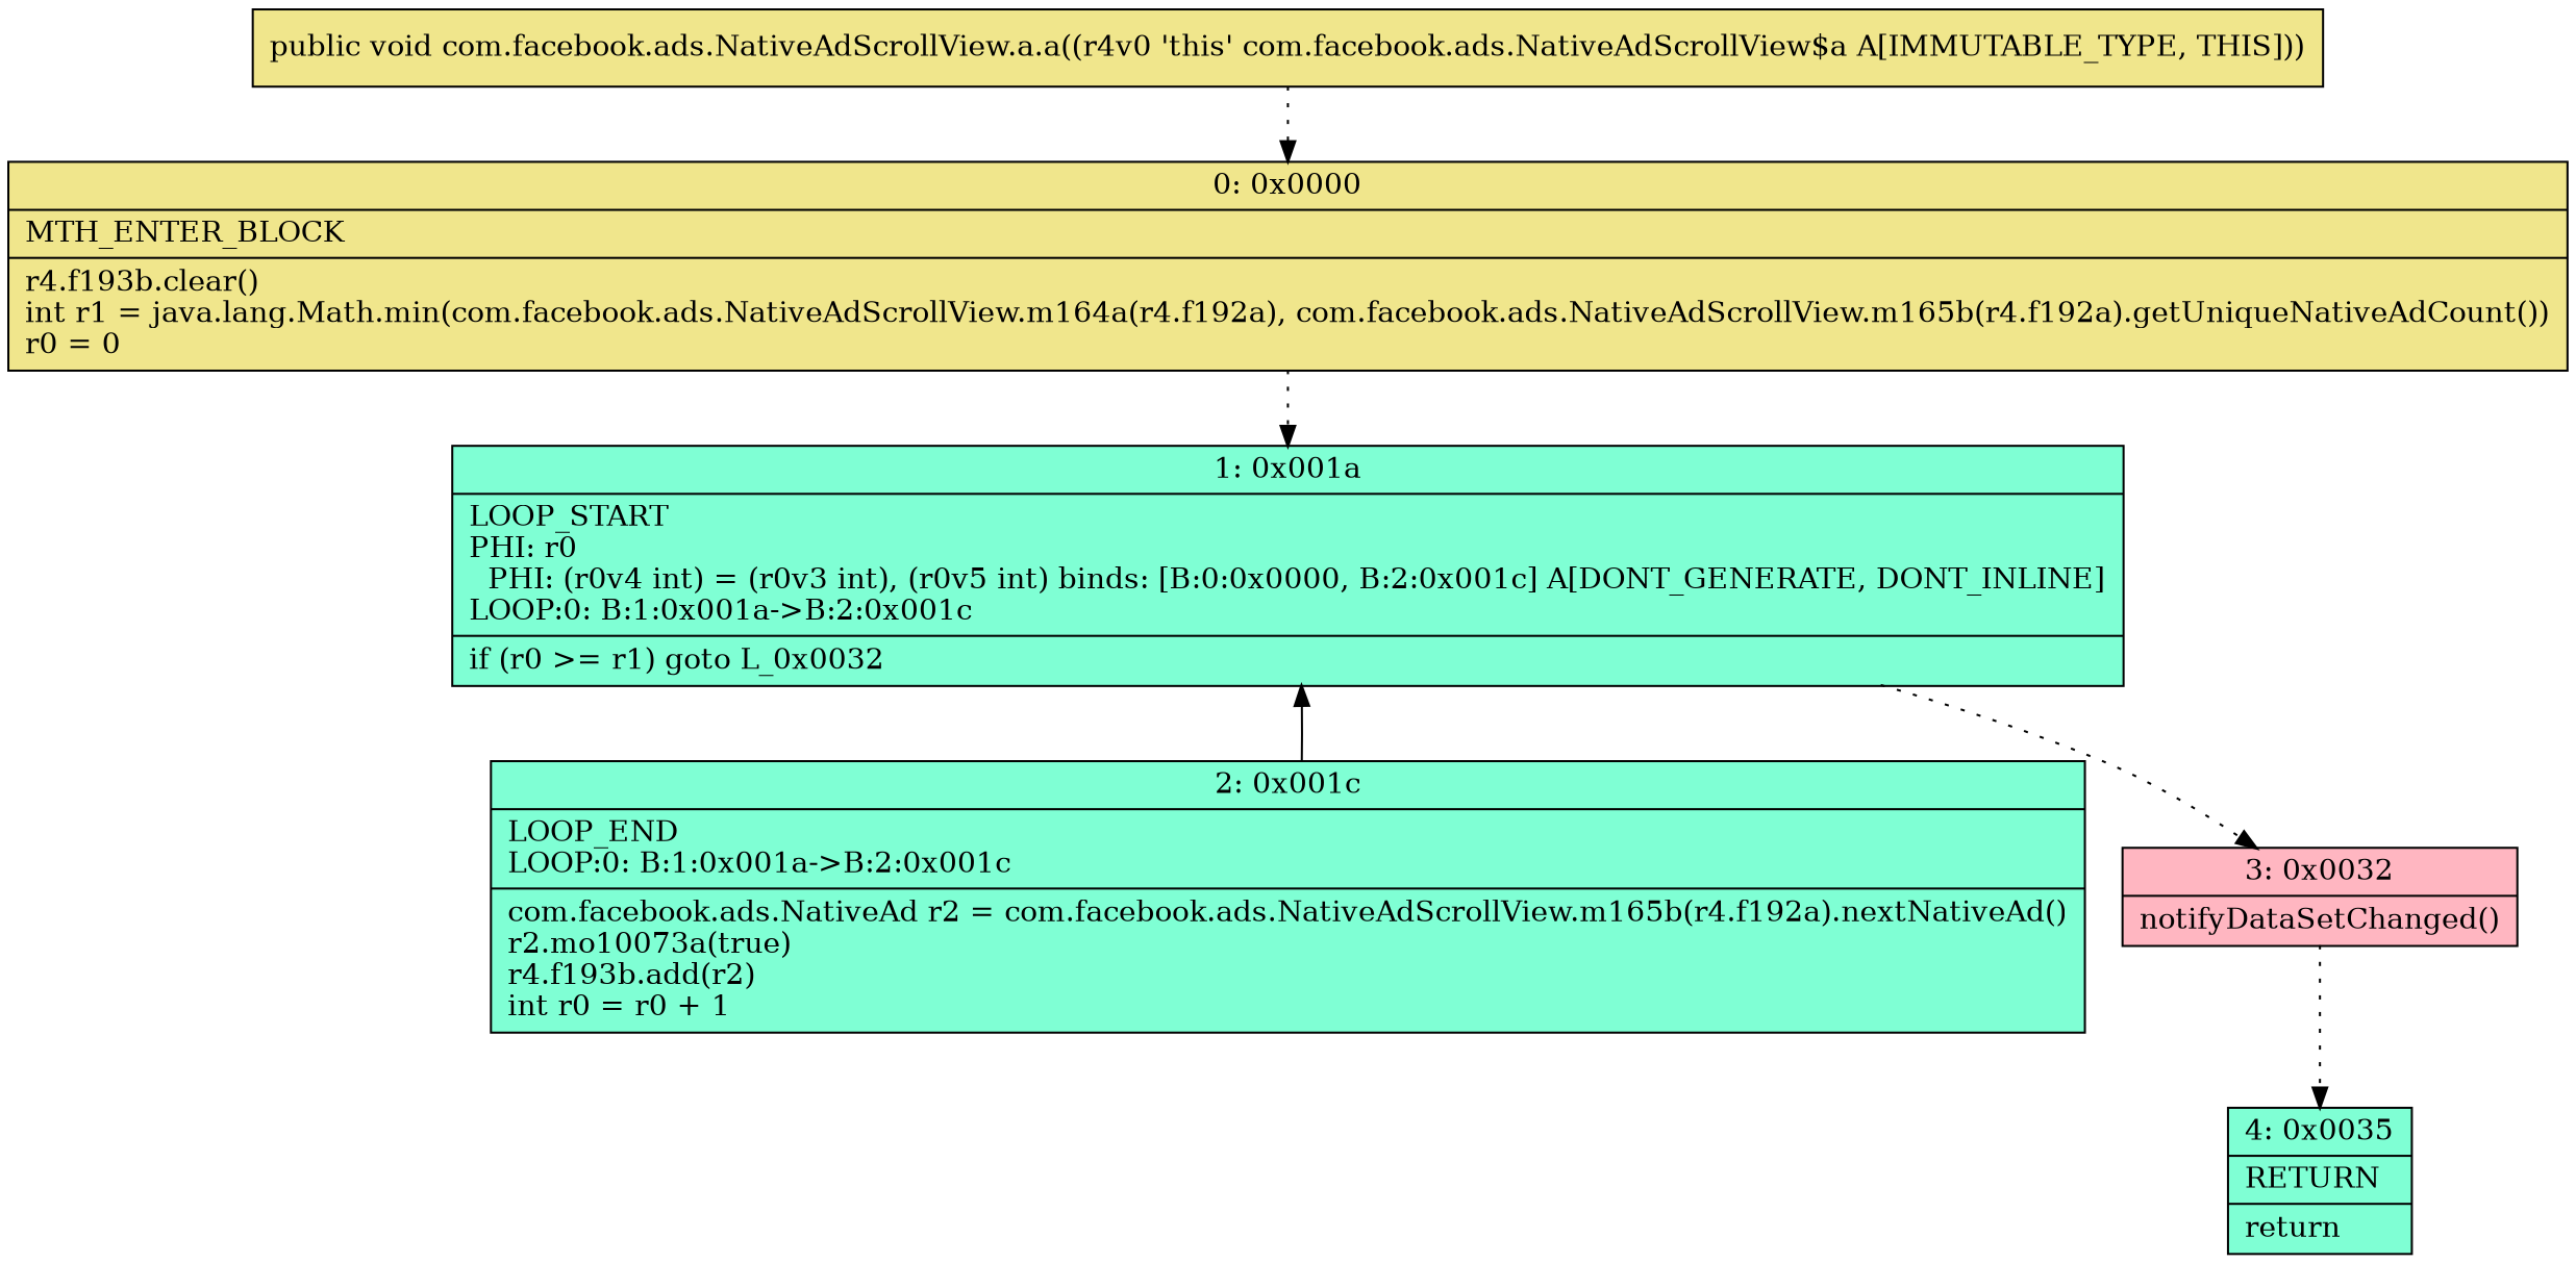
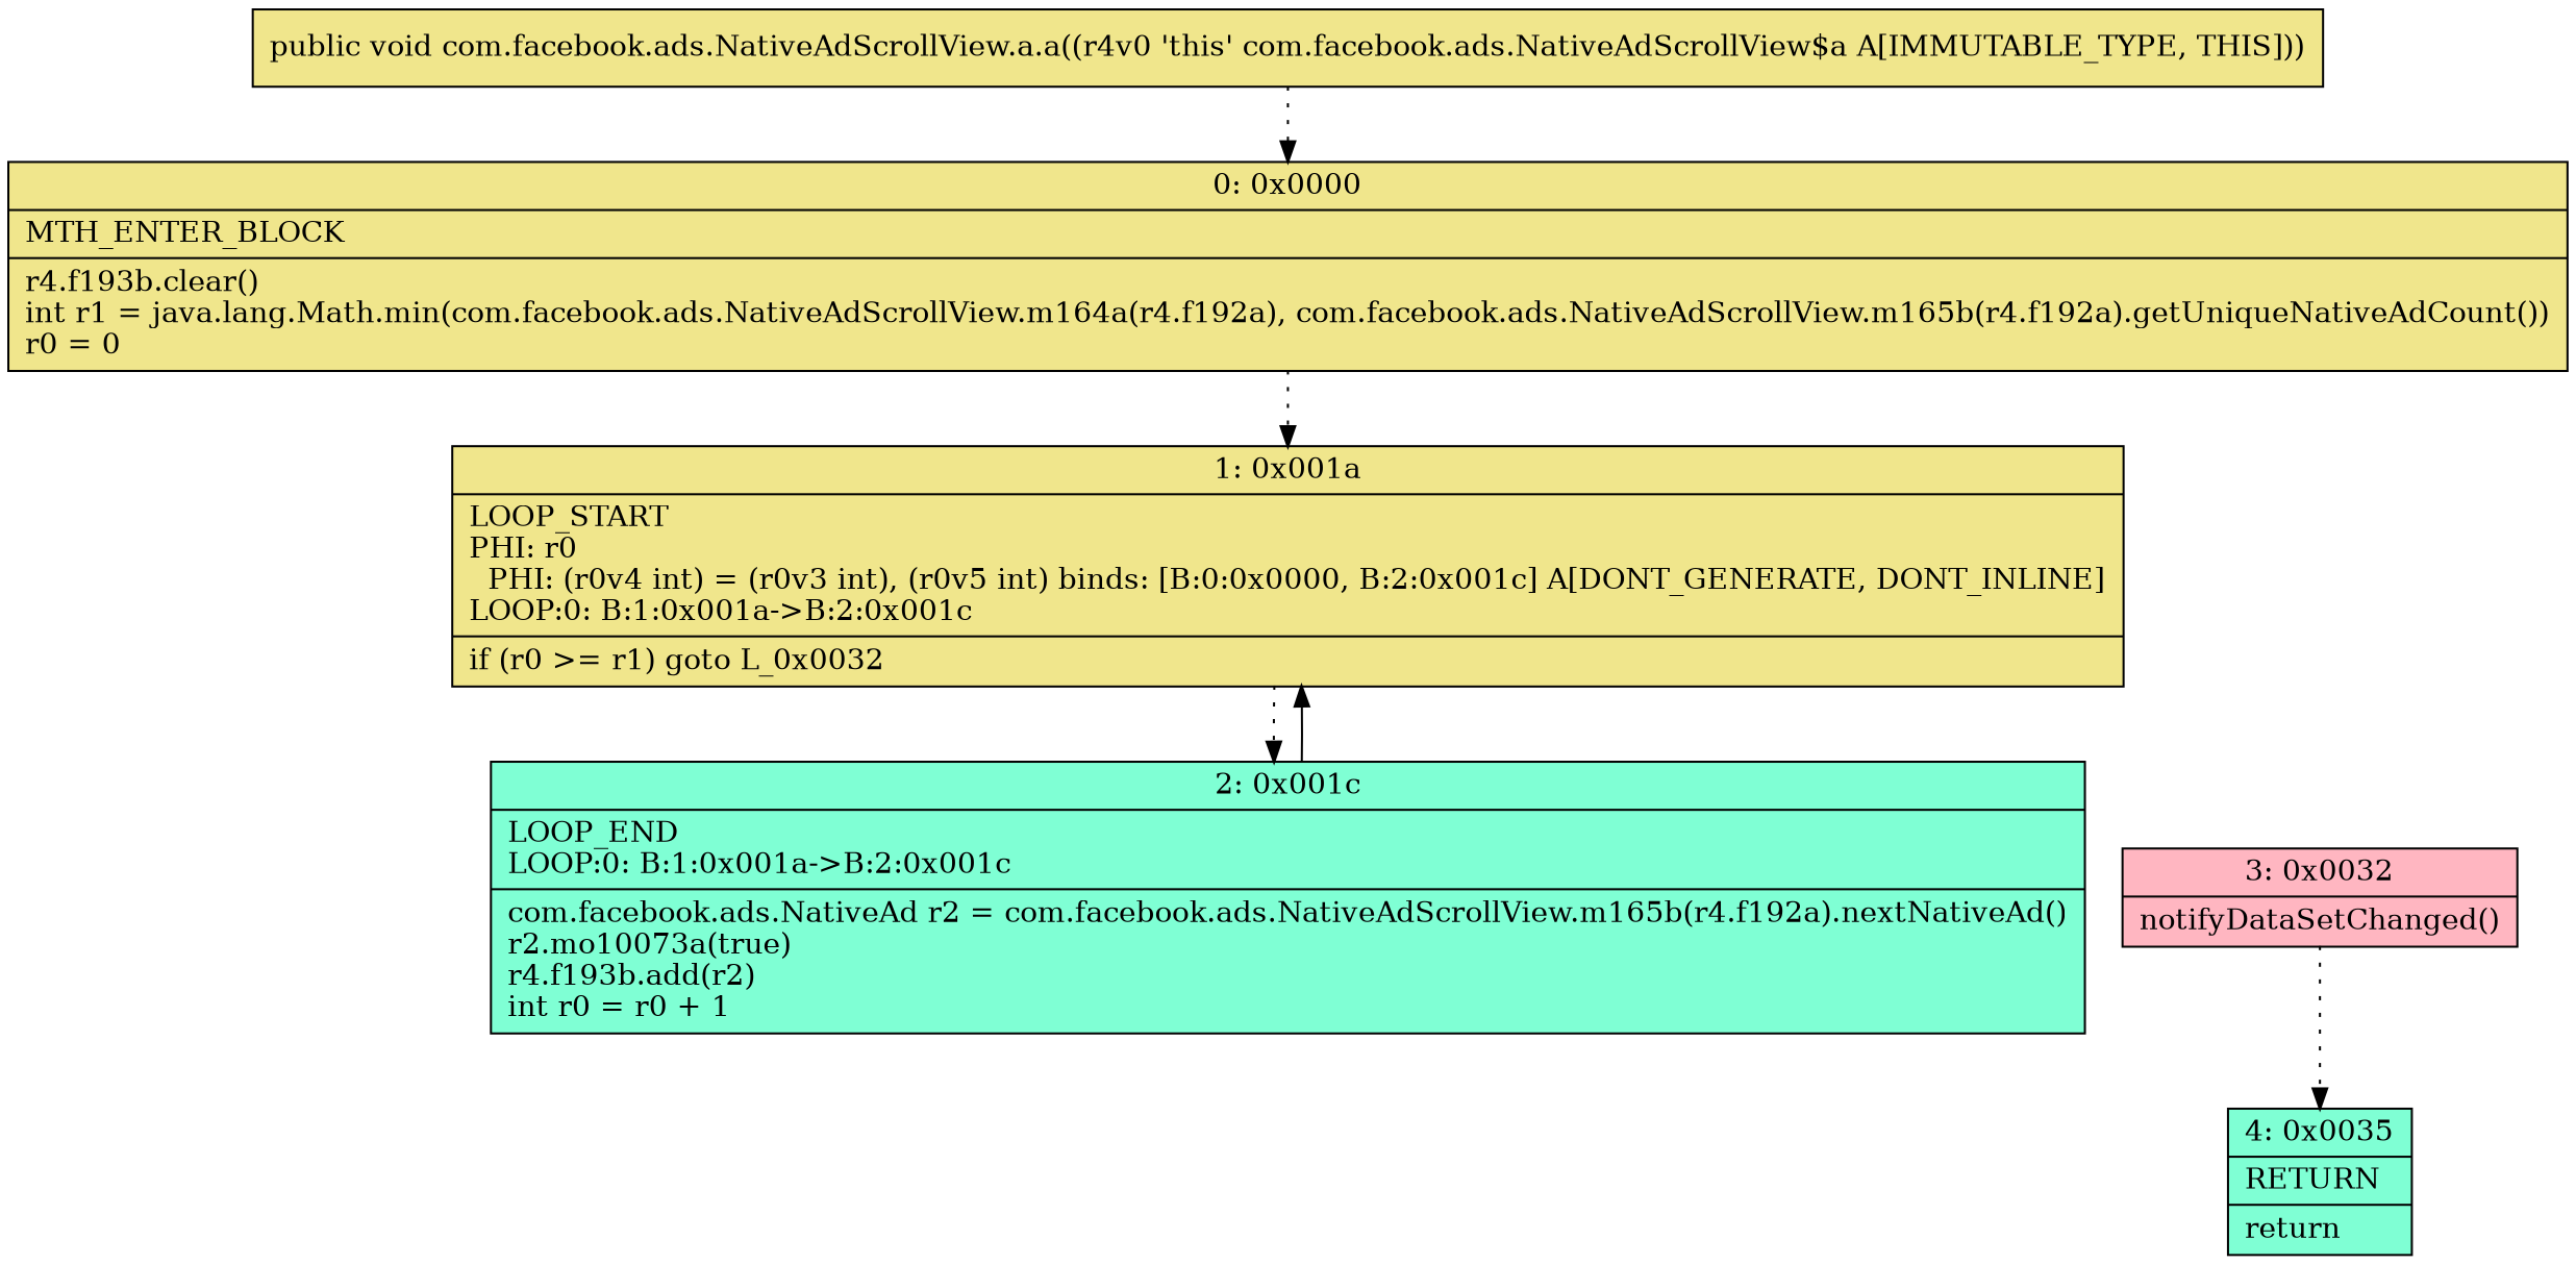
  digraph {
    node [fillcolor=khaki shape=record style=filled]
    edge [style=dotted]
    n1 [label="{0\:\ 0x0000|MTH_ENTER_BLOCK\l|r4.f193b.clear()\lint r1 = java.lang.Math.min(com.facebook.ads.NativeAdScrollView.m164a(r4.f192a), com.facebook.ads.NativeAdScrollView.m165b(r4.f192a).getUniqueNativeAdCount())\lr0 = 0\l}"]
-   n2 [fillcolor=aquamarine label="{1\:\ 0x001a|LOOP_START\lPHI: r0 \l  PHI: (r0v4 int) = (r0v3 int), (r0v5 int) binds: [B:0:0x0000, B:2:0x001c] A[DONT_GENERATE, DONT_INLINE]\lLOOP:0: B:1:0x001a\-\>B:2:0x001c\l|if (r0 \>= r1) goto L_0x0032\l}"]
+   n2 [label="{1\:\ 0x001a|LOOP_START\lPHI: r0 \l  PHI: (r0v4 int) = (r0v3 int), (r0v5 int) binds: [B:0:0x0000, B:2:0x001c] A[DONT_GENERATE, DONT_INLINE]\lLOOP:0: B:1:0x001a\-\>B:2:0x001c\l|if (r0 \>= r1) goto L_0x0032\l}"]
    n3 [fillcolor=aquamarine label="{2\:\ 0x001c|LOOP_END\lLOOP:0: B:1:0x001a\-\>B:2:0x001c\l|com.facebook.ads.NativeAd r2 = com.facebook.ads.NativeAdScrollView.m165b(r4.f192a).nextNativeAd()\lr2.mo10073a(true)\lr4.f193b.add(r2)\lint r0 = r0 + 1\l}"]
    n4 [fillcolor=lightpink label="{3\:\ 0x0032|notifyDataSetChanged()\l}"]
    n5 [fillcolor=aquamarine label="{4\:\ 0x0035|RETURN\l|return\l}"]
    n6 [label="{public void com.facebook.ads.NativeAdScrollView.a.a((r4v0 'this' com.facebook.ads.NativeAdScrollView$a A[IMMUTABLE_TYPE, THIS])) }"]
    n1 -> n2
-   n2 -> n4
+   n2 -> n3
    n3 -> n2 [style=solid]
    n4 -> n5
    n6 -> n1
  }
